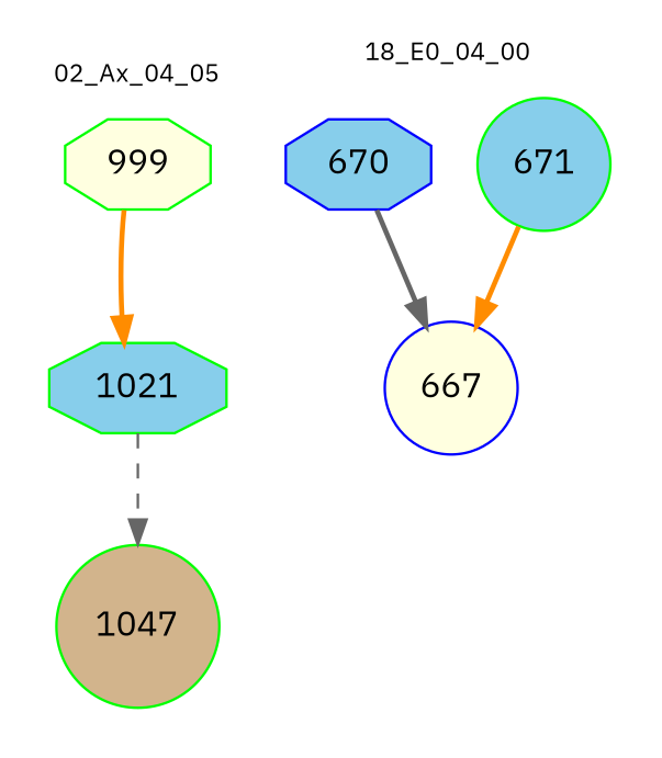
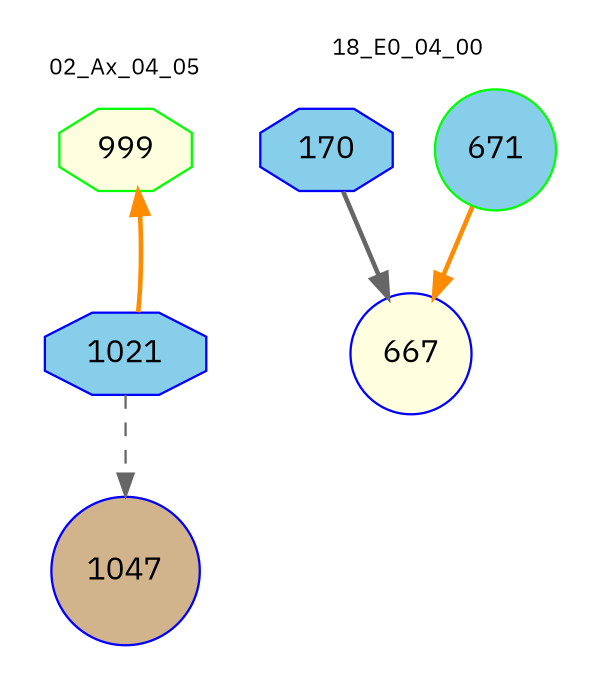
  digraph {
    fontname="IBM Plex Sans"
    node [color=blue fillcolor=skyblue fontname="IBM Plex Sans" shape=octagon style=filled]
    edge [color=darkorange fontname="IBM Plex Sans" style=bold]
    n1 [color=green fillcolor=lightyellow label=999]
-   n2 [color=green label=1021]
-   n3 [color=green fillcolor=tan label=1047 shape=circle]
+   n2 [label=1021]
+   n3 [fillcolor=tan label=1047 shape=circle]
    n4 [color=green label=671 shape=circle]
-   n5 [label=670]
+   n5 [label=170]
    n6 [fillcolor=lightyellow label=667 shape=circle]
    subgraph cluster_1 {
      color=white
      fontsize=10
      label="02_Ax_04_05"
      n1
      n2
      n3
    }
    subgraph cluster_2 {
      color=white
      fontsize=10
      label="18_E0_04_00"
      n4
      n5
      n6
    }
-   n1 -> n2
+   n2 -> n1
    n2 -> n3 [color=gray40 style=dashed]
    n4 -> n6
    n5 -> n6 [color=gray40]
  }
